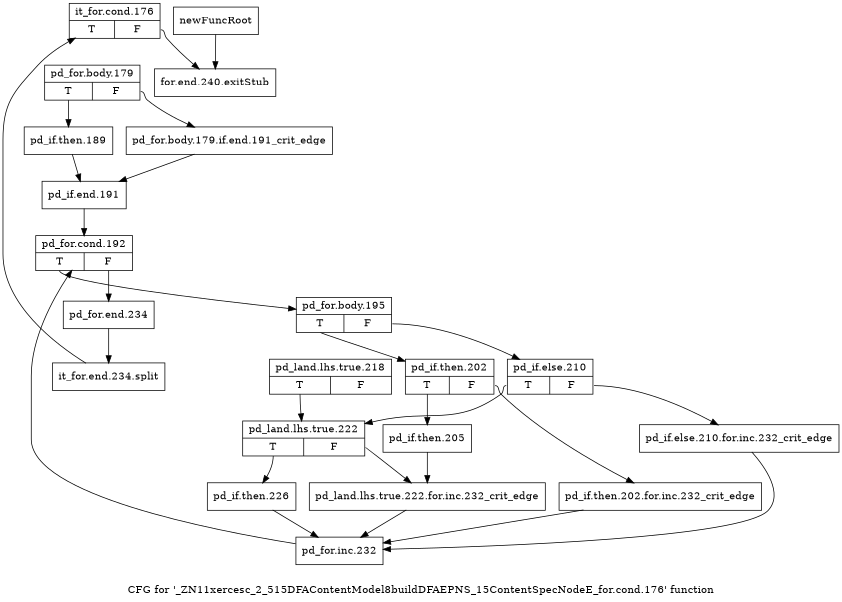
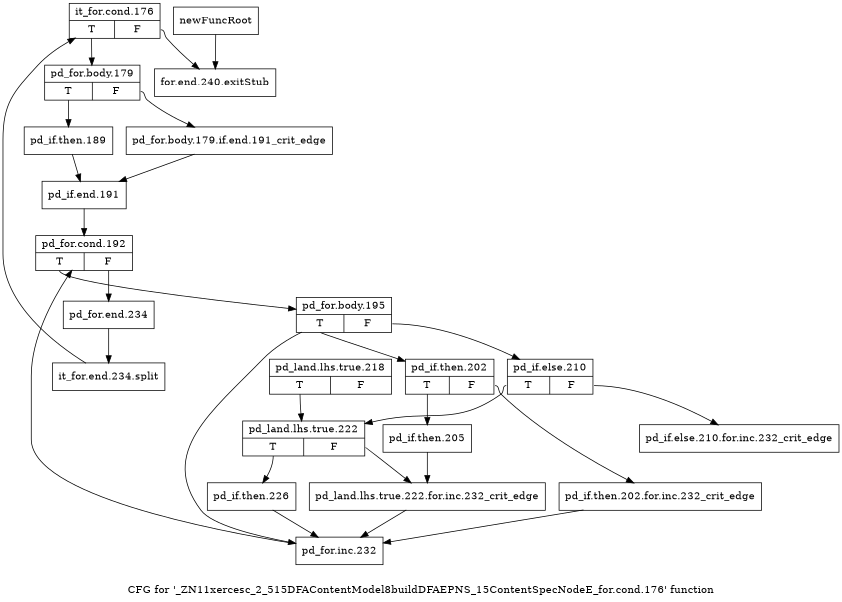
  digraph {
    label="CFG for '_ZN11xercesc_2_515DFAContentModel8buildDFAEPNS_15ContentSpecNodeE_for.cond.176' function"
    node [shape=record]
    n1 [label="{newFuncRoot}"]
    n2 [label="{for.end.240.exitStub}"]
    n3 [label="{it_for.cond.176|{<s0>T|<s1>F}}"]
    n4 [label="{pd_for.body.179|{<s0>T|<s1>F}}"]
    n5 [label="{pd_if.then.189}"]
    n6 [label="{pd_for.body.179.if.end.191_crit_edge}"]
    n7 [label="{pd_if.end.191}"]
    n8 [label="{pd_for.cond.192|{<s0>T|<s1>F}}"]
    n9 [label="{pd_for.body.195|{<s0>T|<s1>F}}"]
    n10 [label="{pd_for.end.234}"]
    n11 [label="{pd_if.then.202|{<s0>T|<s1>F}}"]
    n12 [label="{pd_if.else.210|{<s0>T|<s1>F}}"]
    n13 [label="{it_for.end.234.split}"]
    n14 [label="{pd_if.then.205}"]
    n15 [label="{pd_if.then.202.for.inc.232_crit_edge}"]
    n16 [label="{pd_if.else.210.for.inc.232_crit_edge}"]
    n17 [label="{pd_land.lhs.true.222|{<s0>T|<s1>F}}"]
    n18 [label="{pd_land.lhs.true.222.for.inc.232_crit_edge}"]
    n19 [label="{pd_for.inc.232}"]
    n20 [label="{pd_land.lhs.true.218|{<s0>T|<s1>F}}"]
    n21 [label="{pd_if.then.226}"]
    n1 -> n2
    n3 -> n2 [tailport=s1]
+   n3 -> n4 [tailport=s0]
    n4 -> n5 [tailport=s0]
    n4 -> n6 [tailport=s1]
    n5 -> n7
    n6 -> n7
    n7 -> n8
    n8 -> n9 [tailport=s0]
    n8 -> n10 [tailport=s1]
    n9 -> n11 [tailport=s0]
    n9 -> n12 [tailport=s1]
    n10 -> n13
    n11 -> n14 [tailport=s0]
    n11 -> n15 [tailport=s1]
    n12 -> n16 [tailport=s1]
    n12 -> n17 [tailport=s0]
    n13 -> n3
    n14 -> n18
    n15 -> n19
-   n16 -> n19
+   n9 -> n19
    n17 -> n18 [tailport=s1]
    n17 -> n21 [tailport=s0]
    n18 -> n19
    n19 -> n8
    n20 -> n17 [tailport=s0]
    n21 -> n19
  }
